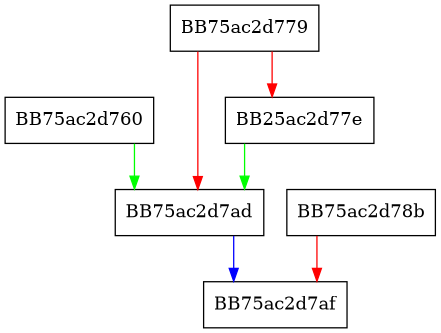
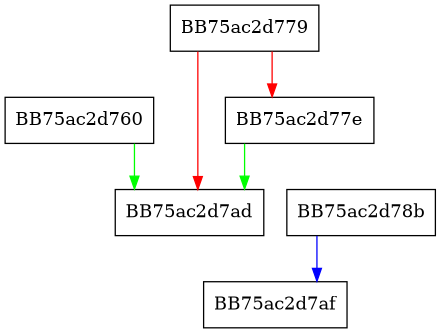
  digraph {
    splines=ortho
    node [shape=box]
    edge [color=green]
    BB75ac2d760
    BB75ac2d7ad
    BB75ac2d7af
    BB75ac2d779
-   BB75ac2d77e [label=BB25ac2d77e]
+   BB75ac2d77e
    BB75ac2d78b
    BB75ac2d760 -> BB75ac2d7ad
-   BB75ac2d7ad -> BB75ac2d7af [color=blue]
    BB75ac2d779 -> BB75ac2d7ad [color=red]
    BB75ac2d779 -> BB75ac2d77e [color=red]
    BB75ac2d77e -> BB75ac2d7ad
-   BB75ac2d78b -> BB75ac2d7af [color=red]
+   BB75ac2d78b -> BB75ac2d7af [color=blue]
  }
